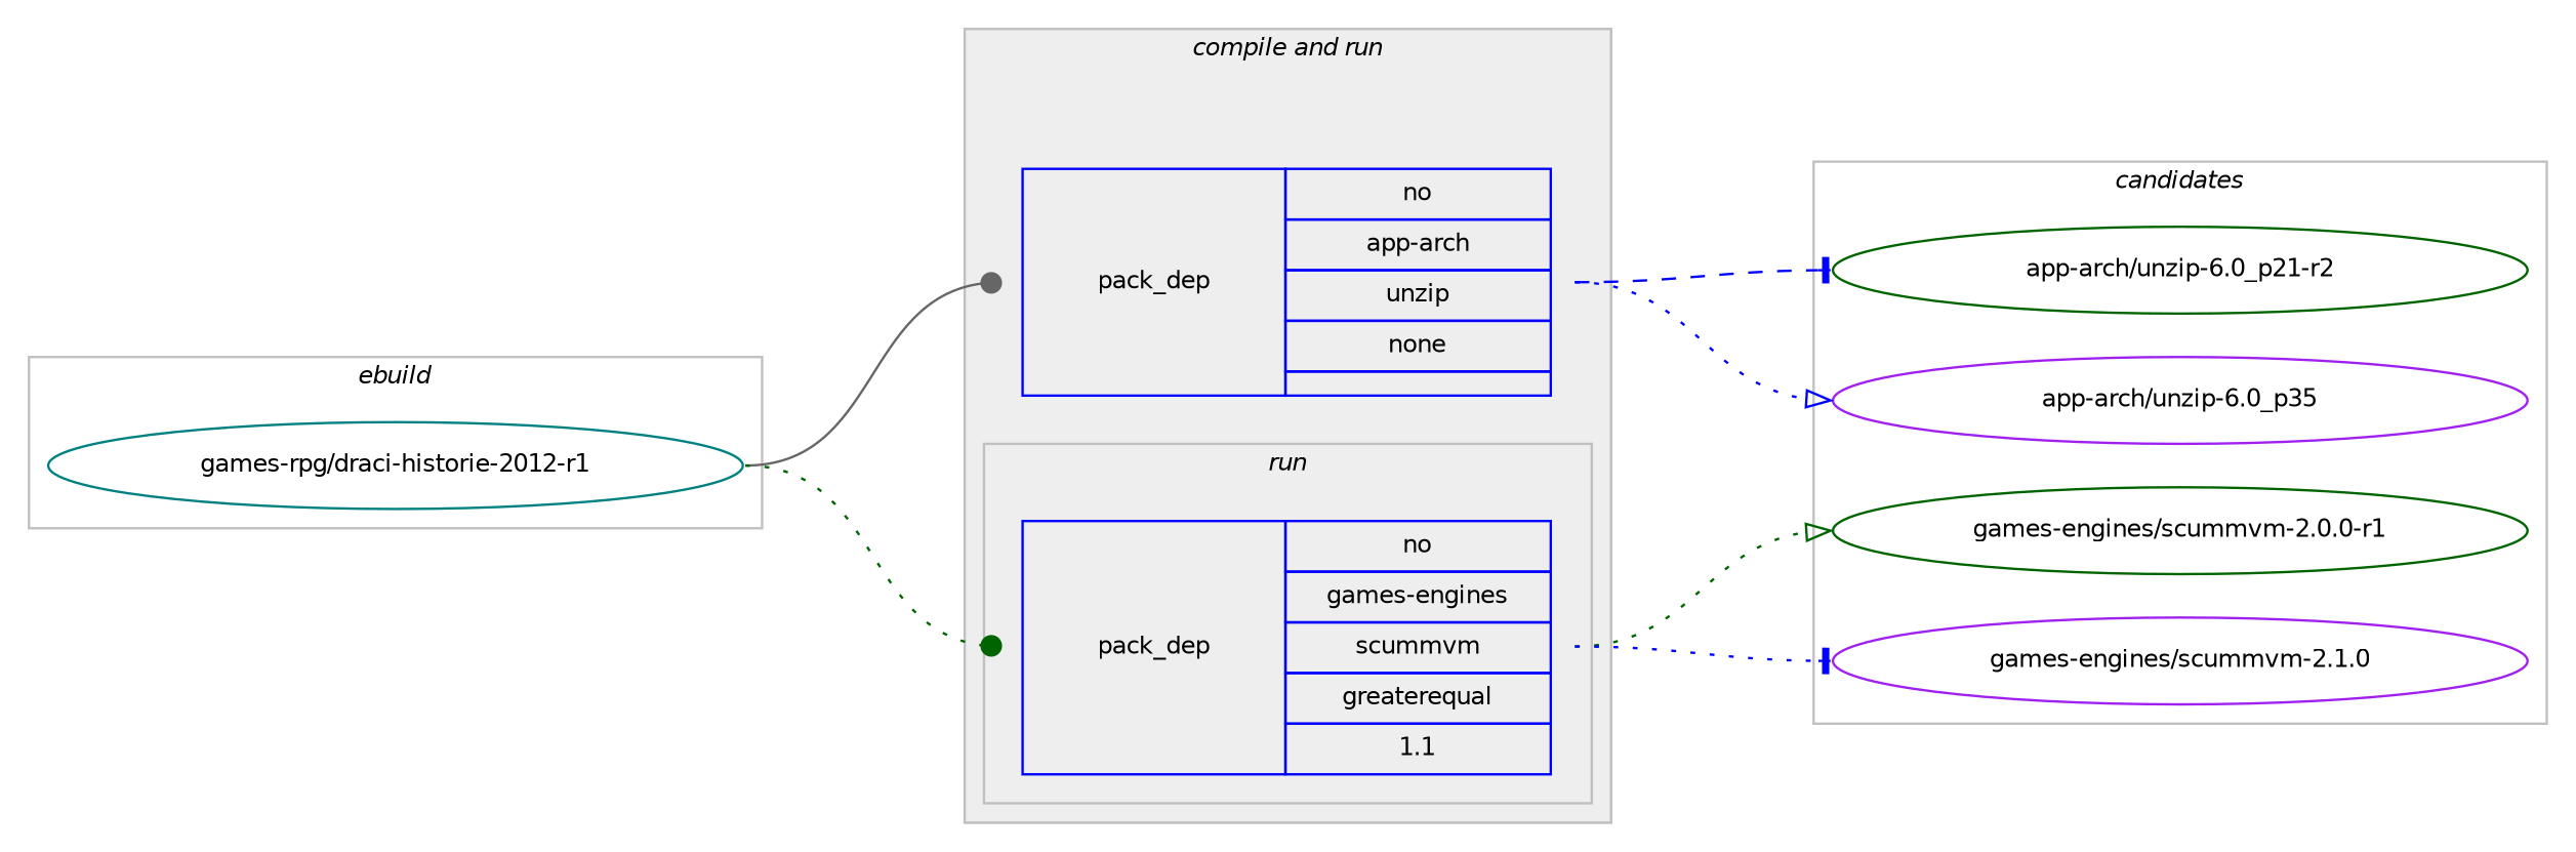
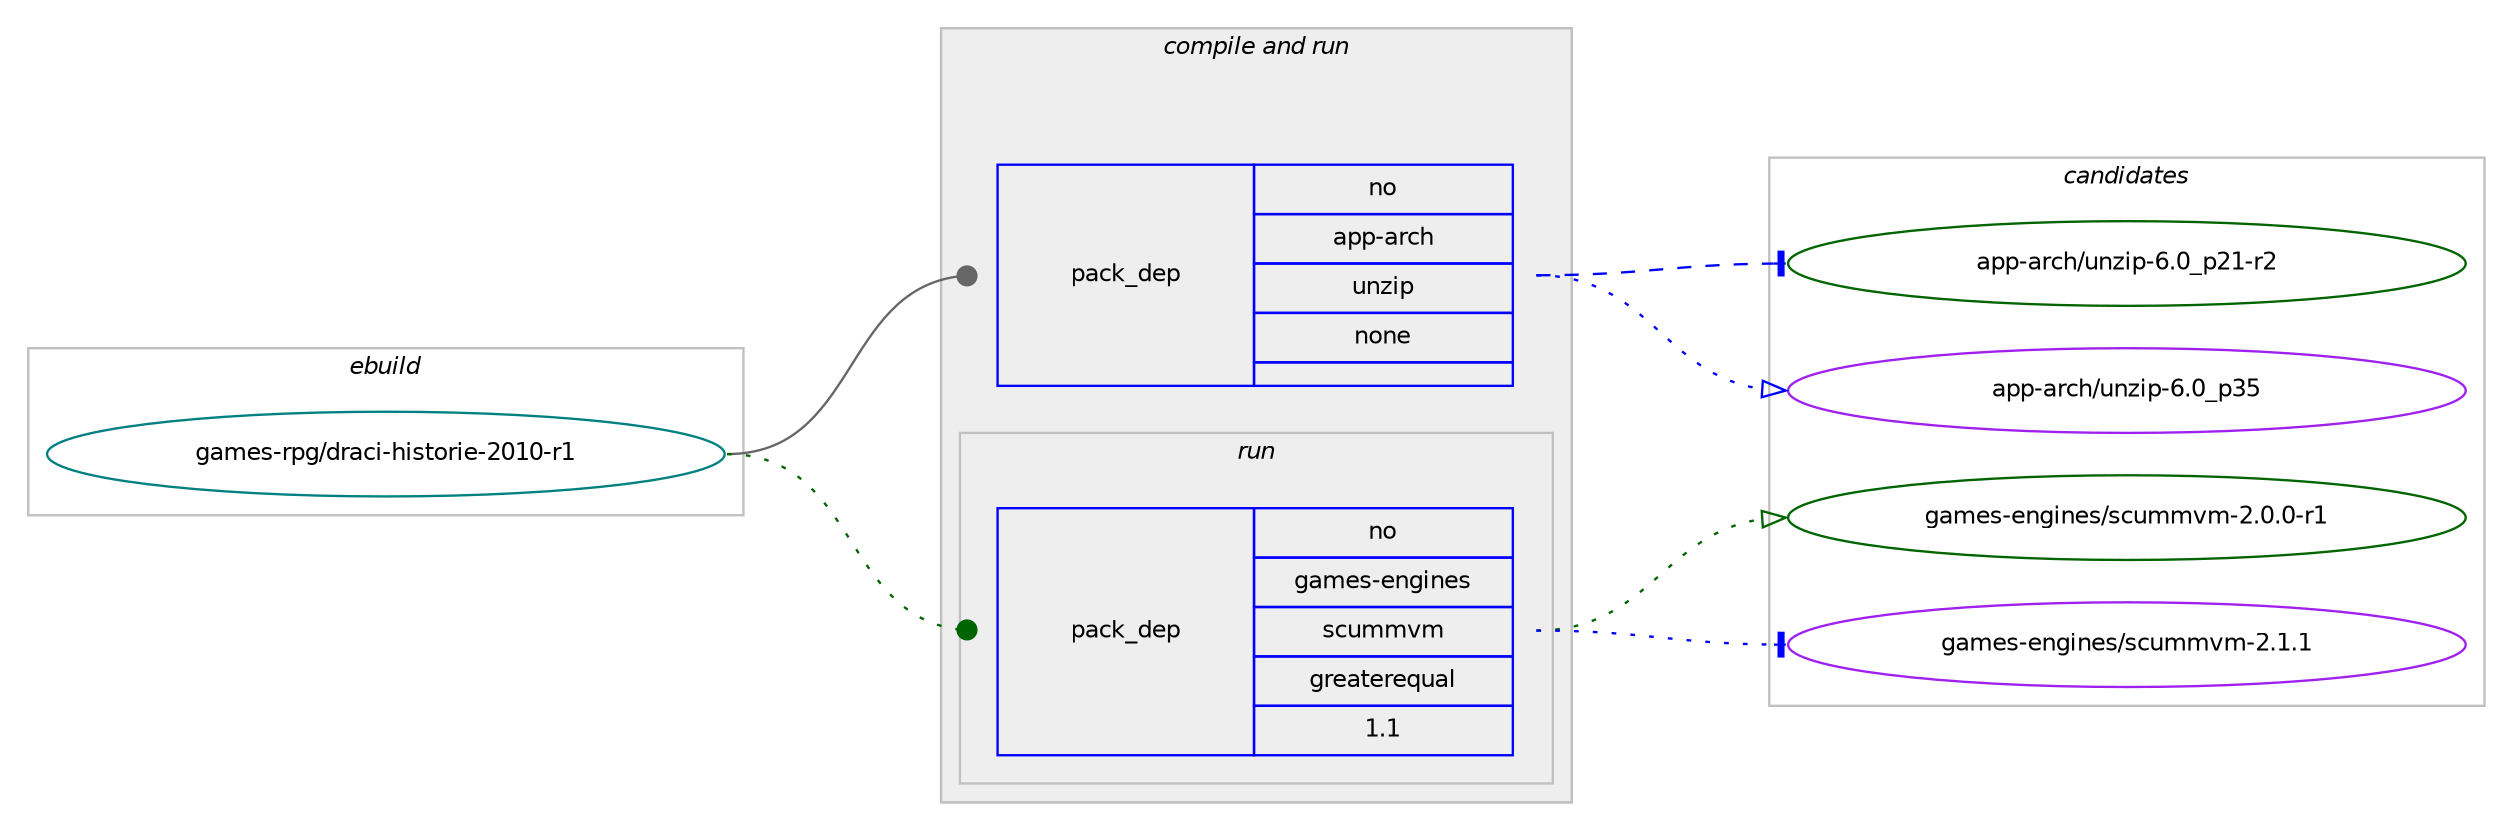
  digraph {
    compound=true
    concentrate=true
    fontname=Helvetica
    fontsize=10
    newrank=true
    rankdir=LR
    ranksep=1.5
    node [color=blue fontname=Helvetica fontsize=10]
    edge [arrowhead=dot color=blue headport=w style=dotted tailport=e weight=100]
-   n1 [color=teal label="games-rpg/draci-historie-2012-r1" width=4]
+   n1 [color=teal label="games-rpg/draci-historie-2010-r1" width=4]
    n2 [label=<<TABLE BORDER="0" CELLBORDER="1" CELLSPACING="0" CELLPADDING="4" WIDTH="220"><TR><TD ROWSPAN="6" CELLPADDING="30">pack_dep</TD></TR><TR><TD WIDTH="110">no</TD></TR><TR><TD>app-arch</TD></TR><TR><TD>unzip</TD></TR><TR><TD>none</TD></TR><TR><TD></TD></TR></TABLE>> shape=none]
    n3 [label=<<TABLE BORDER="0" CELLBORDER="1" CELLSPACING="0" CELLPADDING="4" WIDTH="220"><TR><TD ROWSPAN="6" CELLPADDING="30">pack_dep</TD></TR><TR><TD WIDTH="110">no</TD></TR><TR><TD>games-engines</TD></TR><TR><TD>scummvm</TD></TR><TR><TD>greaterequal</TD></TR><TR><TD>1.1</TD></TR></TABLE>> shape=none]
    n4 [color=darkgreen label="app-arch/unzip-6.0_p21-r2" width=4]
    n5 [color=purple label="app-arch/unzip-6.0_p35" width=4]
    n6 [color=darkgreen label="games-engines/scummvm-2.0.0-r1" width=4]
-   n7 [color=purple label="games-engines/scummvm-2.1.0" width=4]
+   n7 [color=purple label="games-engines/scummvm-2.1.1" width=4]
    subgraph cluster_1 {
      color=gray
      label=<<i>ebuild</i>>
      rank=same
      n1
    }
    subgraph cluster_2 {
      color=gray
      label=<<i>dependencies</i>>
      subgraph cluster_3 {
        color=gray
        fillcolor="#eeeeee"
        label=<<i>compile</i>>
        style=filled
        subgraph sub_4 {
          color=gray
          fillcolor="#eeeeee"
          label=<<i>compile</i>>
          style=filled
          n2
        }
      }
      subgraph cluster_5 {
        color=gray
        fillcolor="#eeeeee"
        label=<<i>compile and run</i>>
        style=filled
      }
      subgraph cluster_6 {
        color=gray
        fillcolor="#eeeeee"
        label=<<i>run</i>>
        style=filled
        subgraph sub_7 {
          color=gray
          fillcolor="#eeeeee"
          label=<<i>run</i>>
          style=filled
          n3
        }
      }
    }
    subgraph cluster_8 {
      color=gray
      label=<<i>candidates</i>>
      rank=same
      subgraph sub_9 {
        color=black
        label=<<i>candidates</i>>
        nodesep=1
        rank=same
        n4
        n5
      }
      subgraph sub_10 {
        color=black
        label=<<i>candidates</i>>
        nodesep=1
        rank=same
        n6
        n7
      }
    }
    n1 -> n2 [color=gray40 style=solid weight=20]
    n1 -> n3 [color=darkgreen weight=20]
    n2 -> n4 [arrowhead=tee style=dashed]
    n2 -> n5 [arrowhead=onormal]
    n3 -> n6 [arrowhead=onormal color=darkgreen]
    n3 -> n7 [arrowhead=tee]
  }
